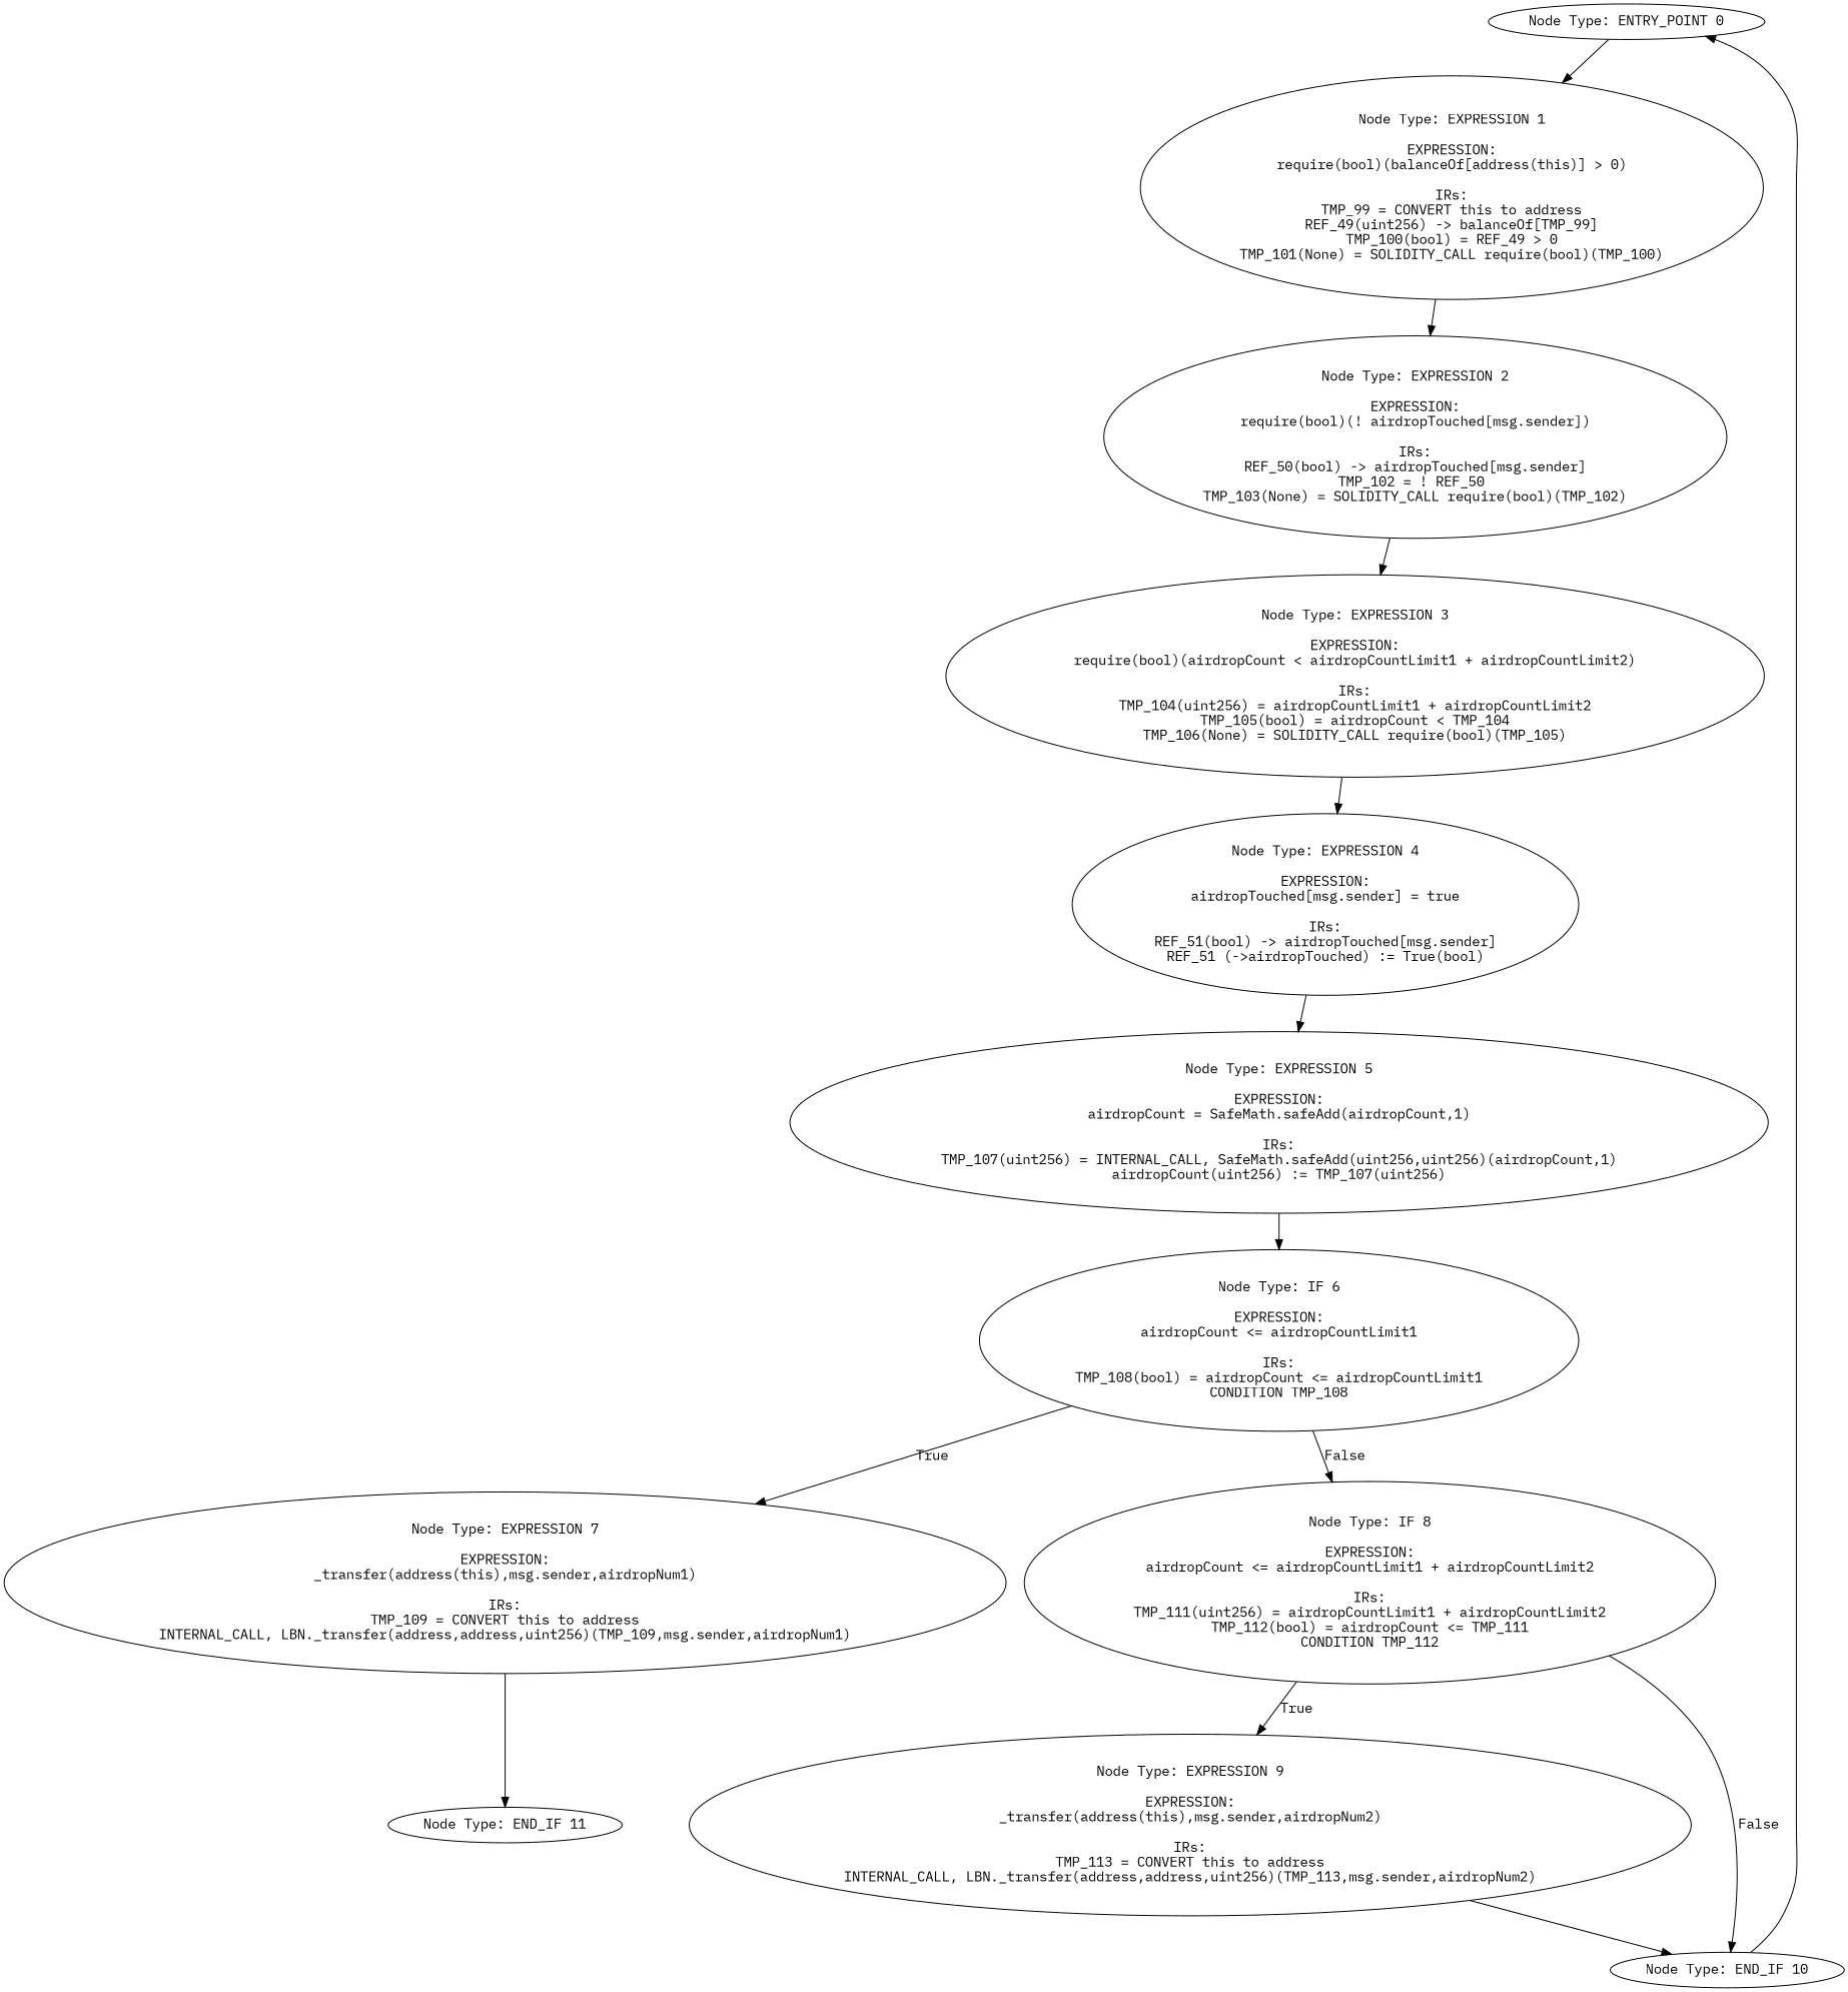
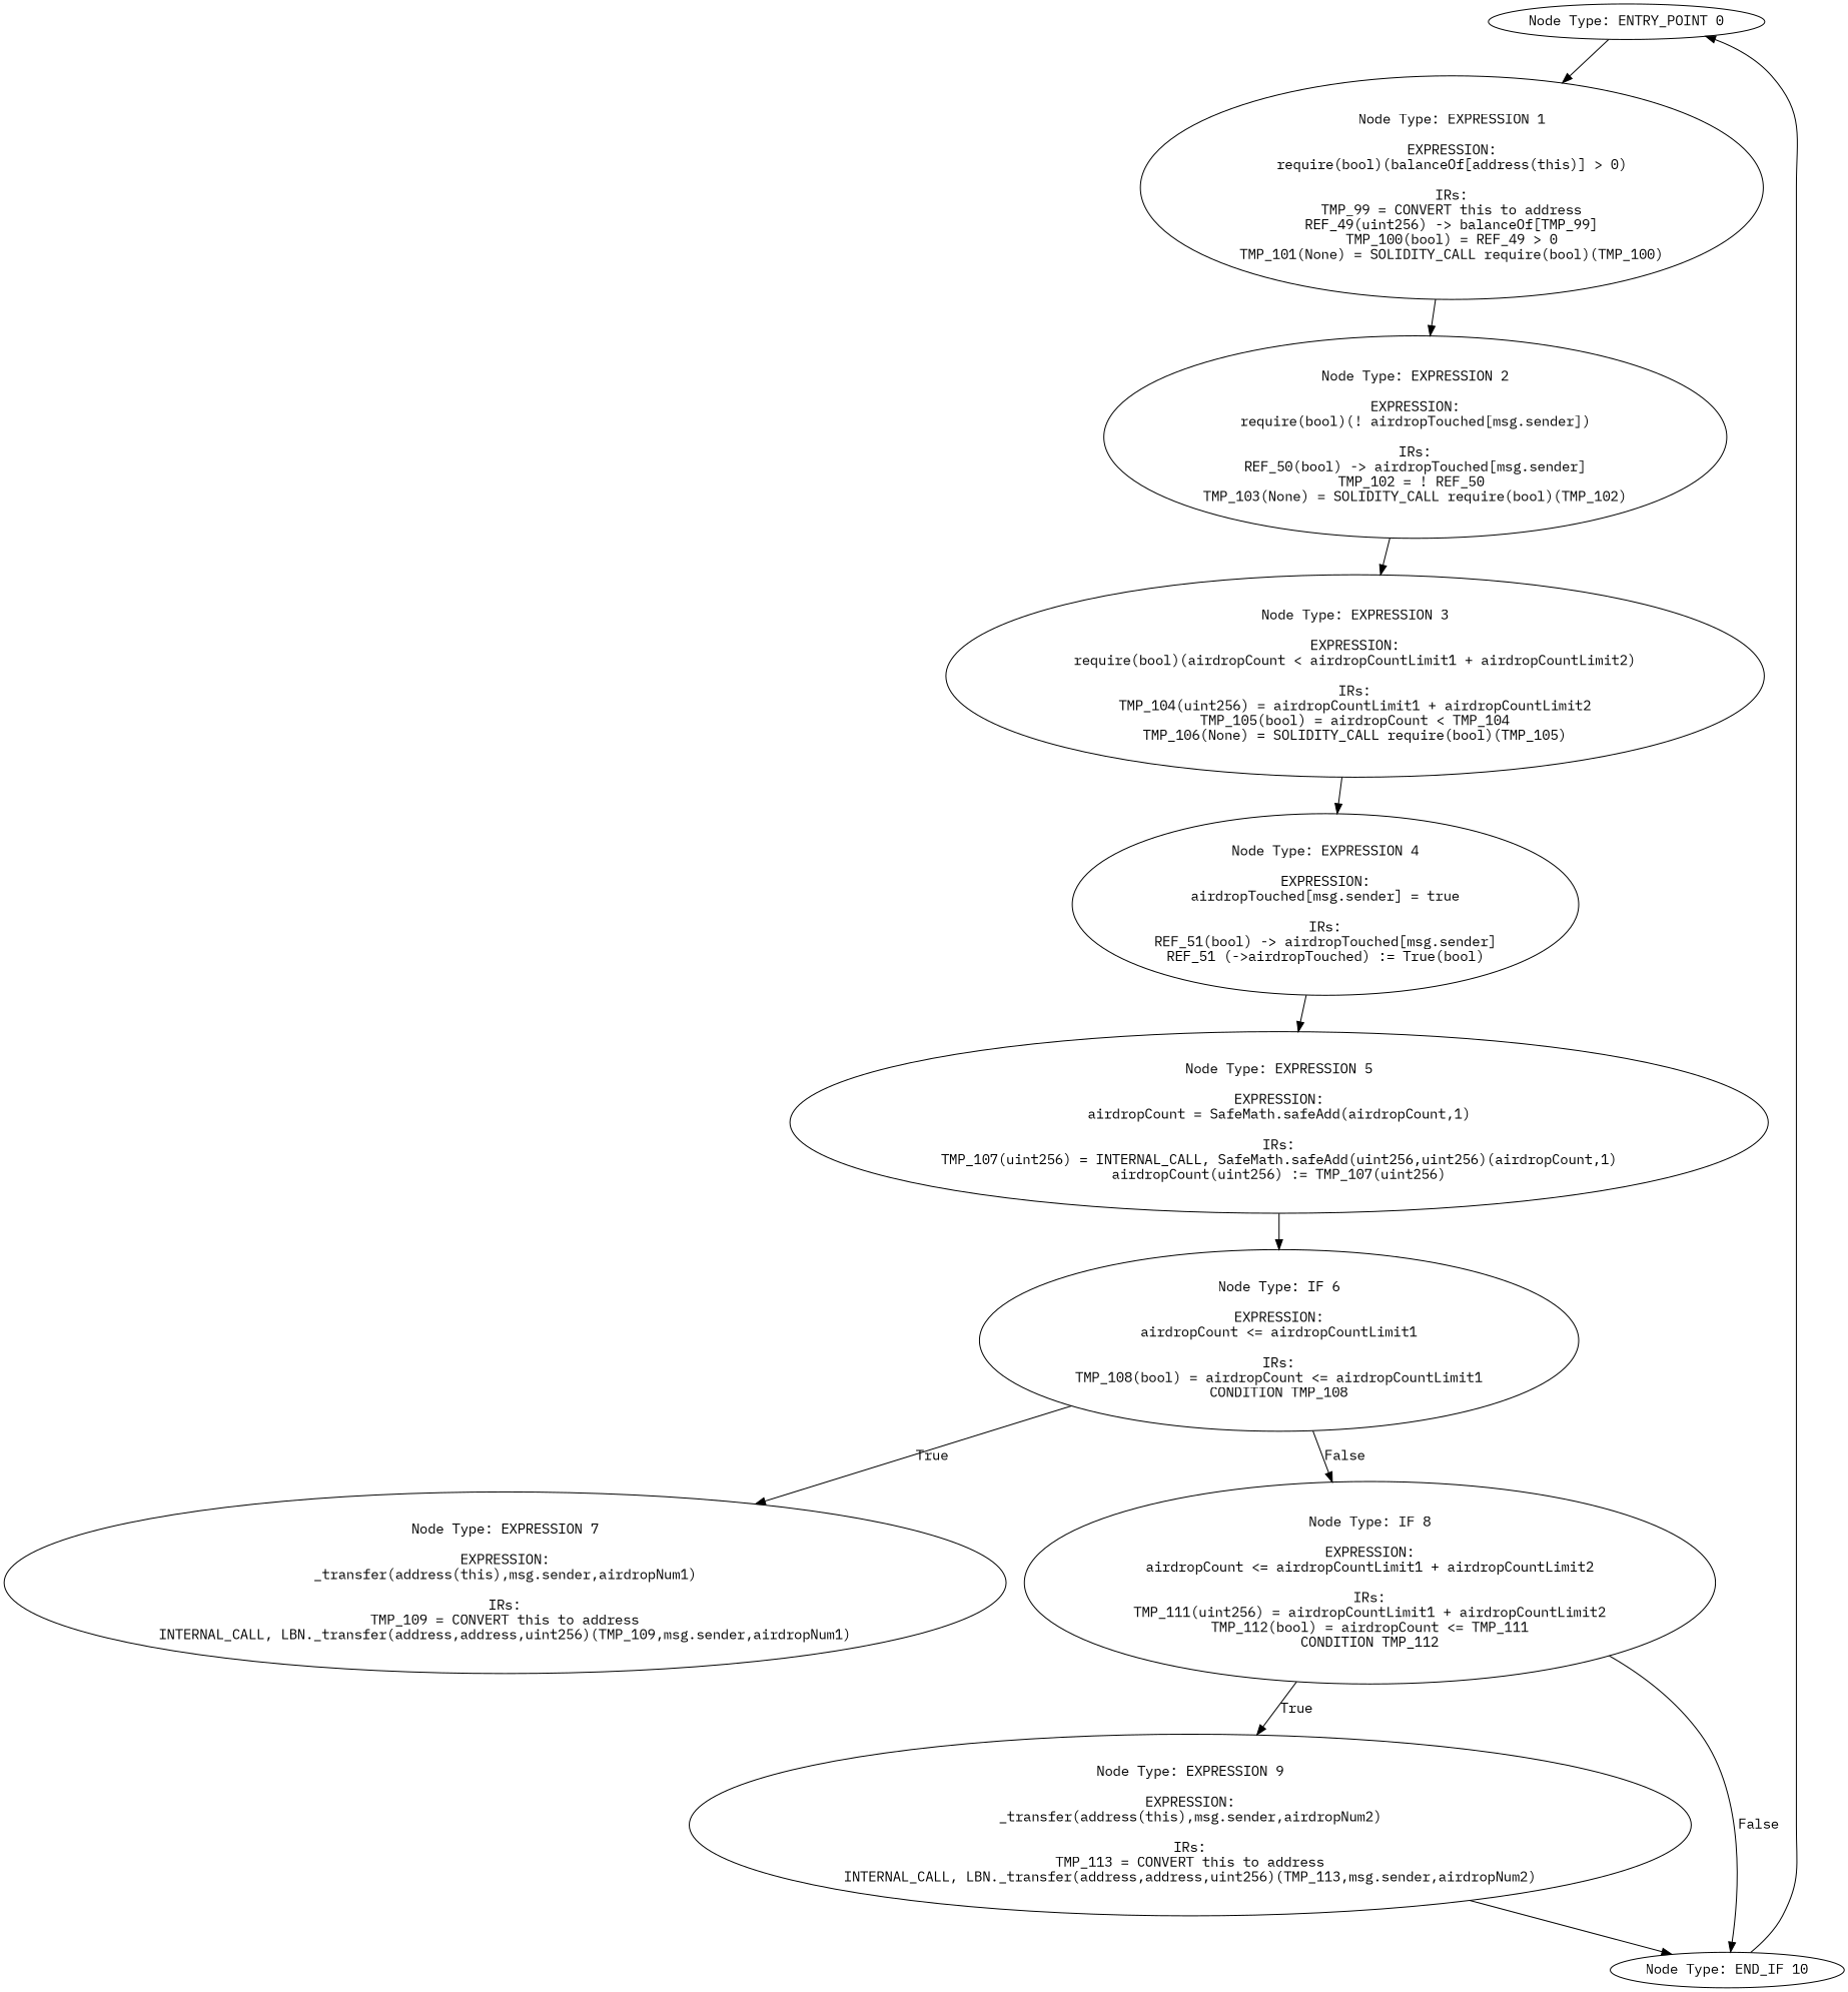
  digraph {
    fontname="IBM Plex Mono"
    node [fontname="IBM Plex Mono"]
    edge [fontname="IBM Plex Mono"]
    n1 [label="Node Type: ENTRY_POINT 0\n"]
    n2 [label="Node Type: EXPRESSION 1\n\nEXPRESSION:\nrequire(bool)(balanceOf[address(this)] > 0)\n\nIRs:\nTMP_99 = CONVERT this to address\nREF_49(uint256) -> balanceOf[TMP_99]\nTMP_100(bool) = REF_49 > 0\nTMP_101(None) = SOLIDITY_CALL require(bool)(TMP_100)"]
    n3 [label="Node Type: EXPRESSION 2\n\nEXPRESSION:\nrequire(bool)(! airdropTouched[msg.sender])\n\nIRs:\nREF_50(bool) -> airdropTouched[msg.sender]\nTMP_102 = ! REF_50 \nTMP_103(None) = SOLIDITY_CALL require(bool)(TMP_102)"]
    n4 [label="Node Type: EXPRESSION 3\n\nEXPRESSION:\nrequire(bool)(airdropCount < airdropCountLimit1 + airdropCountLimit2)\n\nIRs:\nTMP_104(uint256) = airdropCountLimit1 + airdropCountLimit2\nTMP_105(bool) = airdropCount < TMP_104\nTMP_106(None) = SOLIDITY_CALL require(bool)(TMP_105)"]
    n5 [label="Node Type: EXPRESSION 4\n\nEXPRESSION:\nairdropTouched[msg.sender] = true\n\nIRs:\nREF_51(bool) -> airdropTouched[msg.sender]\nREF_51 (->airdropTouched) := True(bool)"]
    n6 [label="Node Type: EXPRESSION 5\n\nEXPRESSION:\nairdropCount = SafeMath.safeAdd(airdropCount,1)\n\nIRs:\nTMP_107(uint256) = INTERNAL_CALL, SafeMath.safeAdd(uint256,uint256)(airdropCount,1)\nairdropCount(uint256) := TMP_107(uint256)"]
    n7 [label="Node Type: IF 6\n\nEXPRESSION:\nairdropCount <= airdropCountLimit1\n\nIRs:\nTMP_108(bool) = airdropCount <= airdropCountLimit1\nCONDITION TMP_108"]
    n8 [label="Node Type: EXPRESSION 7\n\nEXPRESSION:\n_transfer(address(this),msg.sender,airdropNum1)\n\nIRs:\nTMP_109 = CONVERT this to address\nINTERNAL_CALL, LBN._transfer(address,address,uint256)(TMP_109,msg.sender,airdropNum1)"]
    n9 [label="Node Type: IF 8\n\nEXPRESSION:\nairdropCount <= airdropCountLimit1 + airdropCountLimit2\n\nIRs:\nTMP_111(uint256) = airdropCountLimit1 + airdropCountLimit2\nTMP_112(bool) = airdropCount <= TMP_111\nCONDITION TMP_112"]
-   n10 [label="Node Type: END_IF 11\n"]
    n11 [label="Node Type: EXPRESSION 9\n\nEXPRESSION:\n_transfer(address(this),msg.sender,airdropNum2)\n\nIRs:\nTMP_113 = CONVERT this to address\nINTERNAL_CALL, LBN._transfer(address,address,uint256)(TMP_113,msg.sender,airdropNum2)"]
    n12 [label="Node Type: END_IF 10\n"]
    n1 -> n2
    n2 -> n3
    n3 -> n4
    n4 -> n5
    n5 -> n6
    n6 -> n7
    n7 -> n8 [label=True]
    n7 -> n9 [label=False]
-   n8 -> n10
    n9 -> n11 [label=True]
    n9 -> n12 [label=False]
    n11 -> n12
    n12 -> n1
  }
